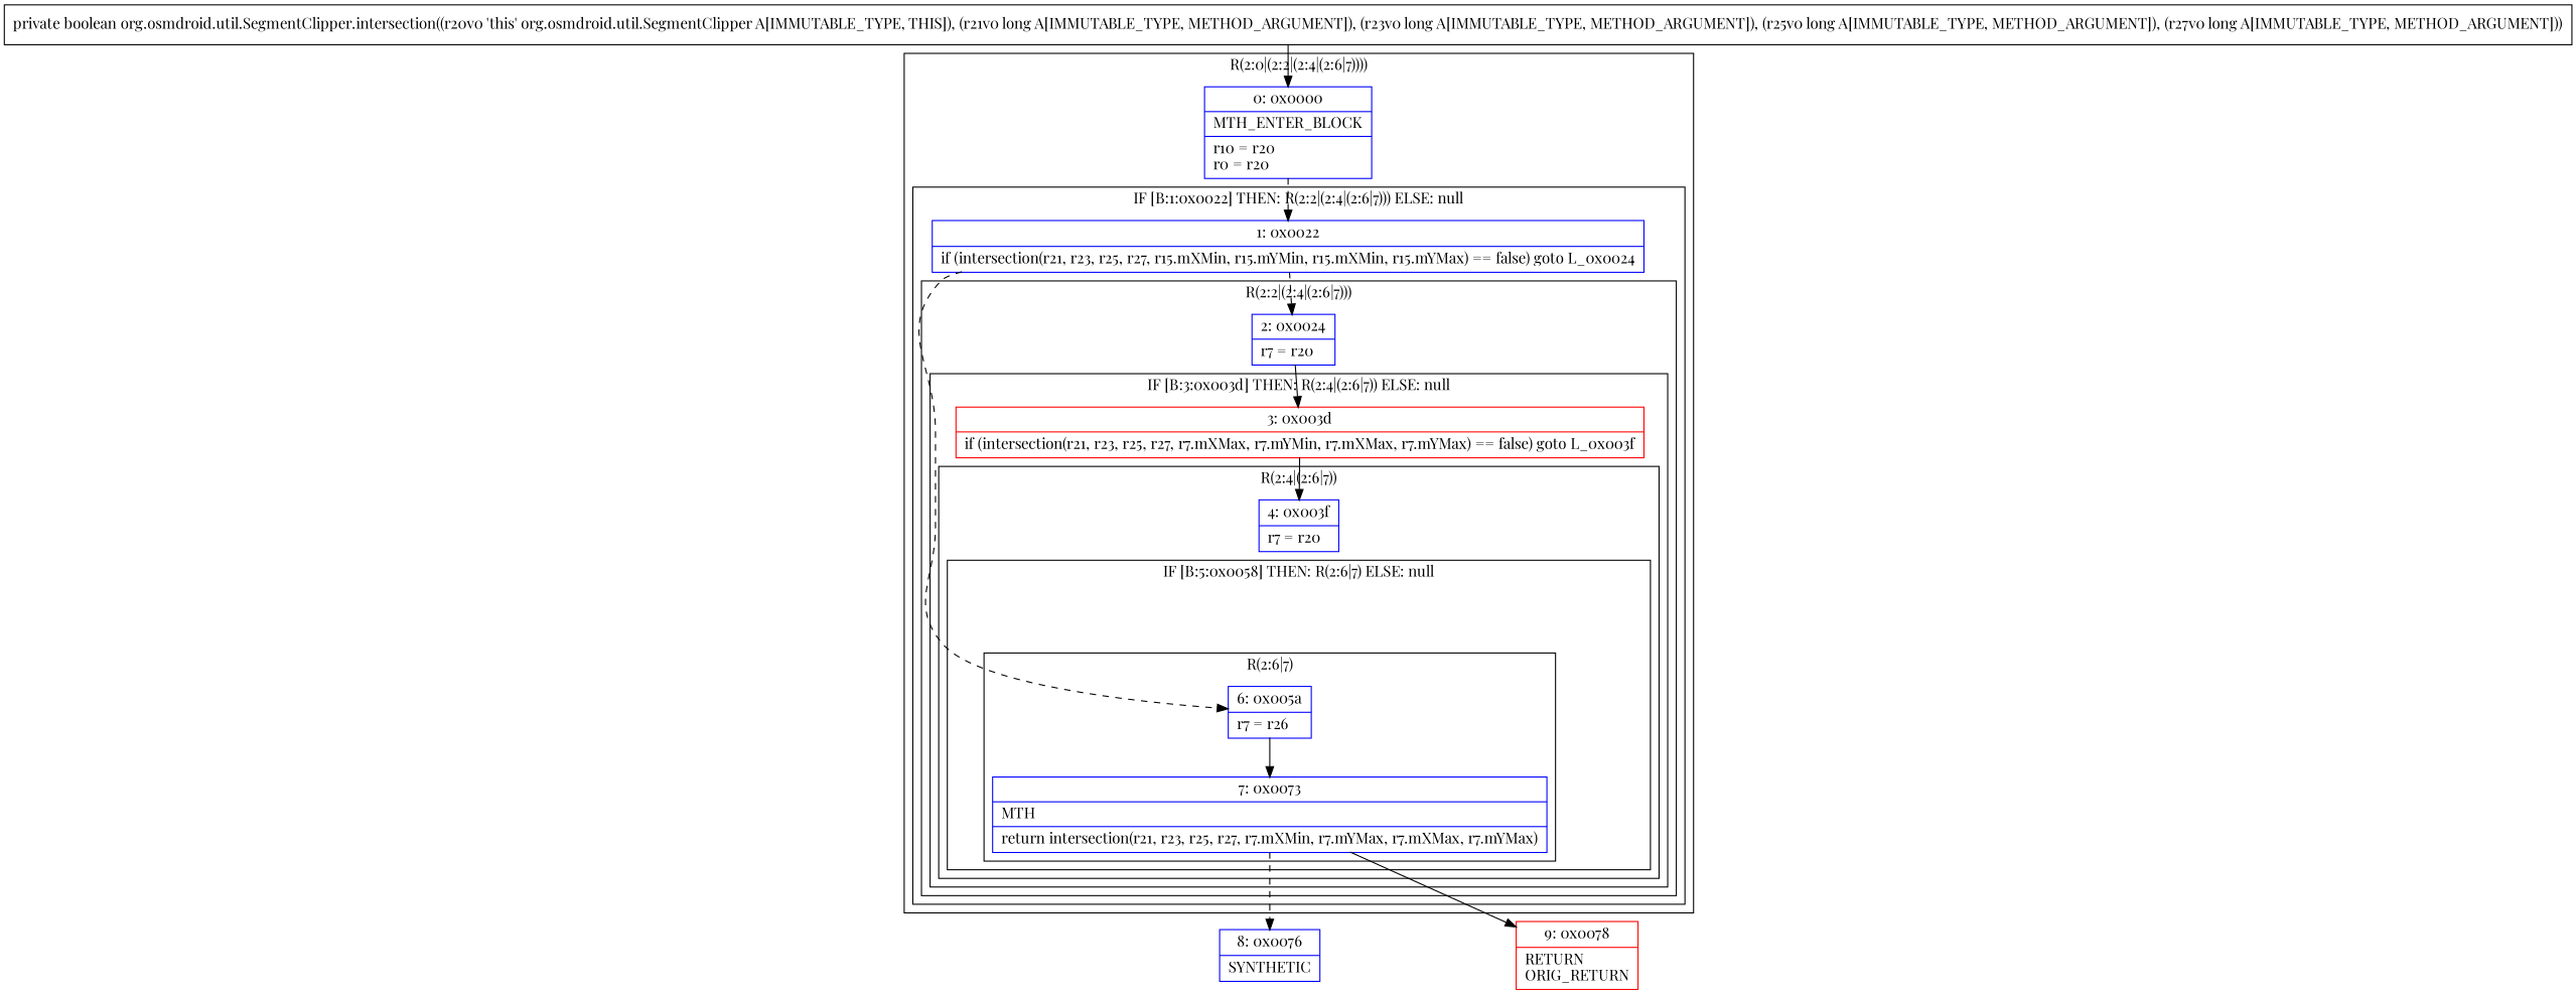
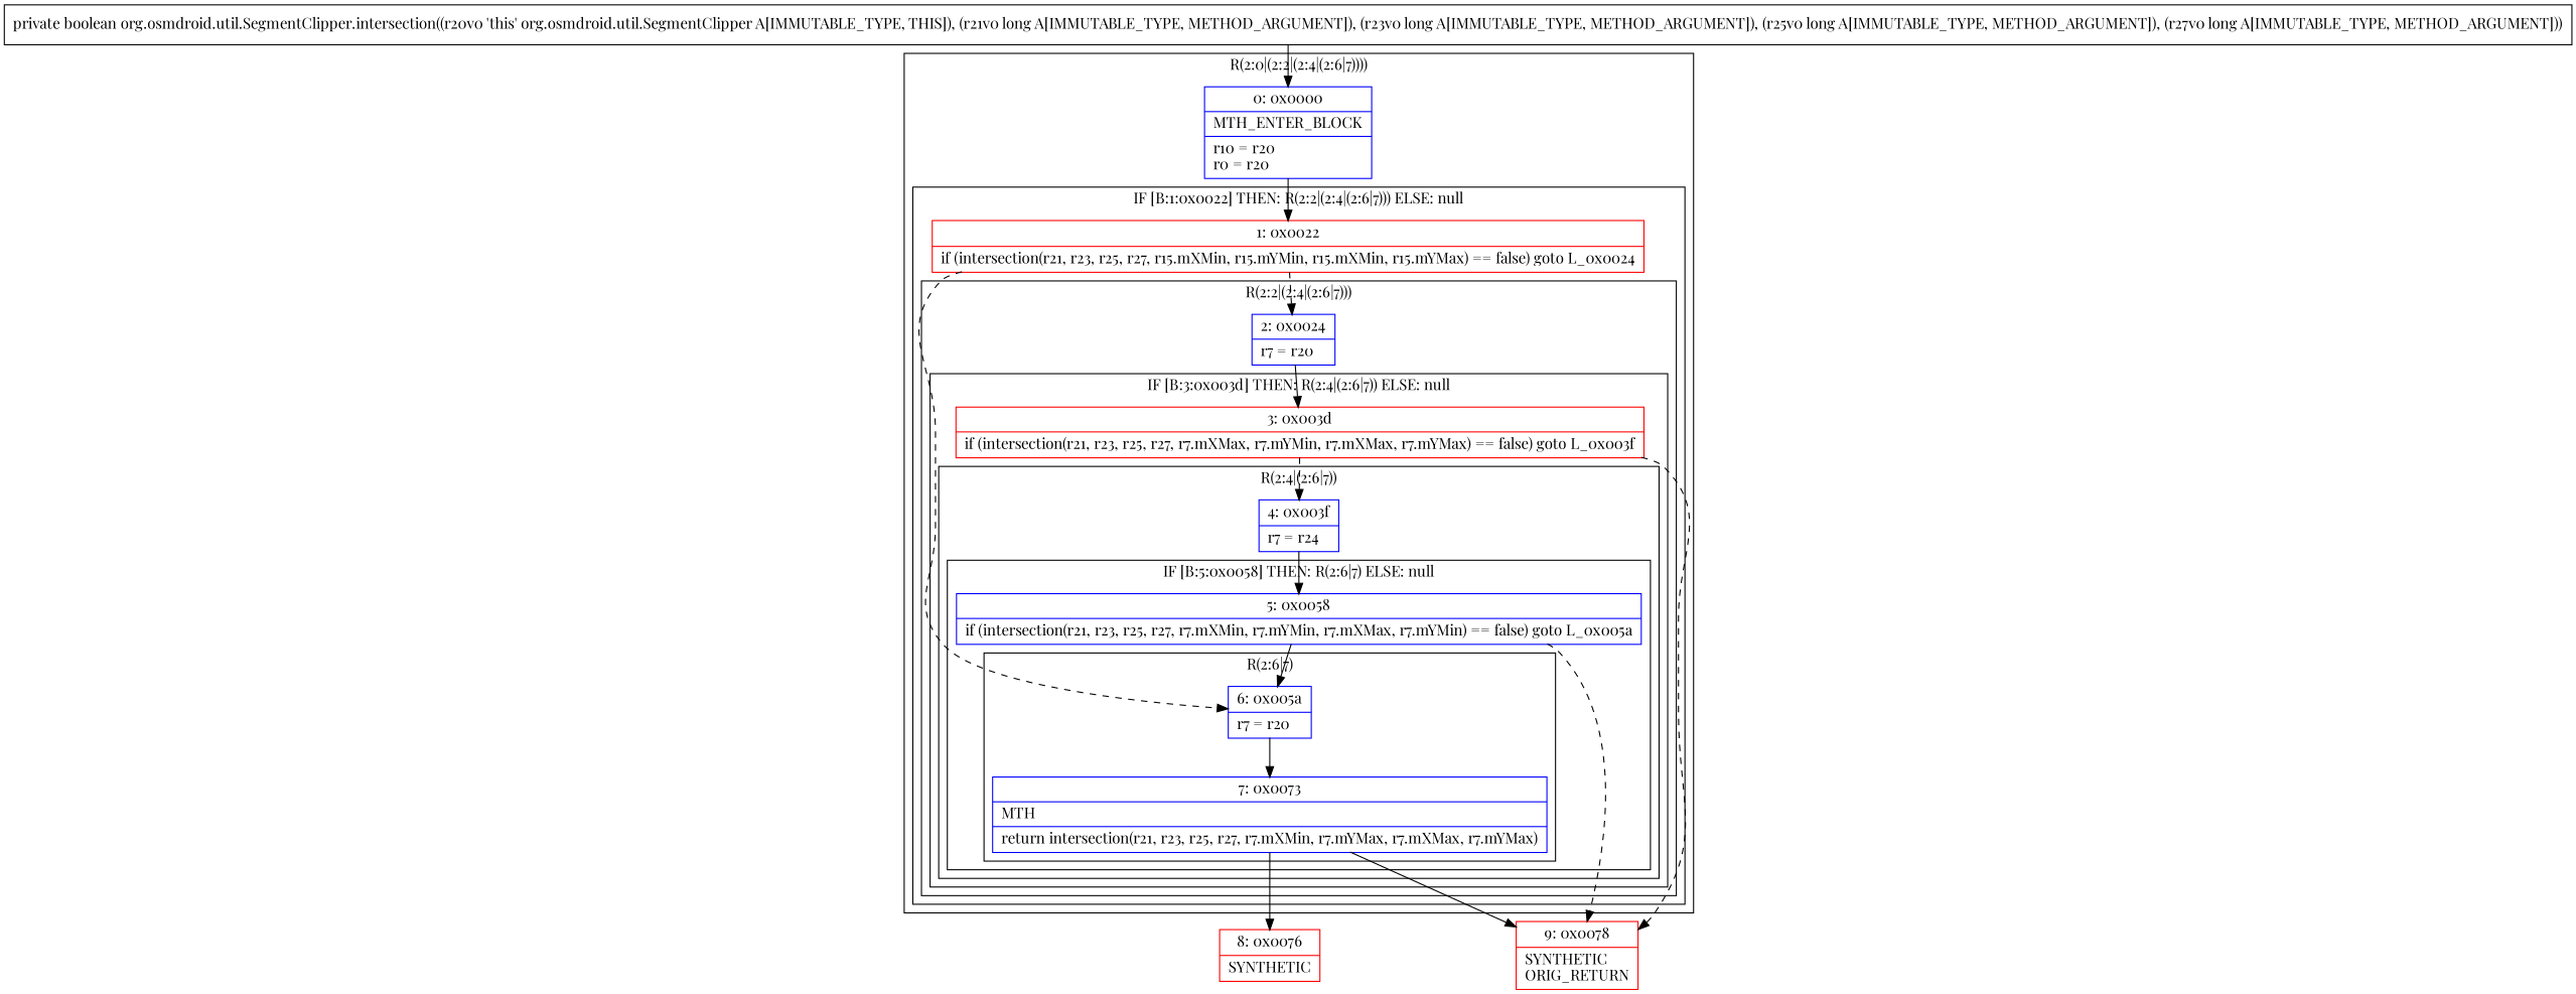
  digraph {
    fontname="Playfair Display"
    node [color=blue fontname="Playfair Display" shape=record]
    edge [fontname="Playfair Display"]
-   n1 [label="{6\:\ 0x005a|r7 = r26\l}"]
+   n1 [label="{6\:\ 0x005a|r7 = r20\l}"]
    n2 [label="{7\:\ 0x0073|MTH\l|return intersection(r21, r23, r25, r27, r7.mXMin, r7.mYMax, r7.mXMax, r7.mYMax)\l}"]
-   n4 [label="{4\:\ 0x003f|r7 = r20\l}"]
+   n3 [label="{5\:\ 0x0058|if (intersection(r21, r23, r25, r27, r7.mXMin, r7.mYMin, r7.mXMax, r7.mYMin) == false) goto L_0x005a\l}"]
+   n4 [label="{4\:\ 0x003f|r7 = r24\l}"]
    n5 [color=red label="{3\:\ 0x003d|if (intersection(r21, r23, r25, r27, r7.mXMax, r7.mYMin, r7.mXMax, r7.mYMax) == false) goto L_0x003f\l}"]
    n6 [label="{2\:\ 0x0024|r7 = r20\l}"]
-   n7 [label="{1\:\ 0x0022|if (intersection(r21, r23, r25, r27, r15.mXMin, r15.mYMin, r15.mXMin, r15.mYMax) == false) goto L_0x0024\l}"]
+   n7 [color=red label="{1\:\ 0x0022|if (intersection(r21, r23, r25, r27, r15.mXMin, r15.mYMin, r15.mXMin, r15.mYMax) == false) goto L_0x0024\l}"]
    n8 [label="{0\:\ 0x0000|MTH_ENTER_BLOCK\l|r10 = r20\lr0 = r20\l}"]
-   n9 [color=red label="{9\:\ 0x0078|RETURN\lORIG_RETURN\l}"]
-   n10 [label="{8\:\ 0x0076|SYNTHETIC\l}"]
+   n9 [color=red label="{9\:\ 0x0078|SYNTHETIC\lORIG_RETURN\l}"]
+   n10 [color=red label="{8\:\ 0x0076|SYNTHETIC\l}"]
    n11 [label="{private boolean org.osmdroid.util.SegmentClipper.intersection((r20v0 'this' org.osmdroid.util.SegmentClipper A[IMMUTABLE_TYPE, THIS]), (r21v0 long A[IMMUTABLE_TYPE, METHOD_ARGUMENT]), (r23v0 long A[IMMUTABLE_TYPE, METHOD_ARGUMENT]), (r25v0 long A[IMMUTABLE_TYPE, METHOD_ARGUMENT]), (r27v0 long A[IMMUTABLE_TYPE, METHOD_ARGUMENT])) }" color=""]
    subgraph cluster_1 {
      label="R(2:0|(2:2|(2:4|(2:6|7))))"
      n8
      subgraph cluster_2 {
        label="IF [B:1:0x0022] THEN: R(2:2|(2:4|(2:6|7))) ELSE: null"
        n7
        subgraph cluster_3 {
          label="R(2:2|(2:4|(2:6|7)))"
          n6
          subgraph cluster_4 {
            label="IF [B:3:0x003d] THEN: R(2:4|(2:6|7)) ELSE: null"
            n5
            subgraph cluster_5 {
              label="R(2:4|(2:6|7))"
              n4
              subgraph cluster_6 {
                label="IF [B:5:0x0058] THEN: R(2:6|7) ELSE: null"
+               n3
                subgraph cluster_7 {
                  label="R(2:6|7)"
                  n1
                  n2
                }
              }
            }
          }
        }
      }
    }
    n1 -> n2
    n2 -> n9
-   n2 -> n10 [style=dashed]
-   n5 -> n4
+   n2 -> n10
+   n3 -> n1
+   n3 -> n9 [style=dashed]
+   n4 -> n3
+   n5 -> n4 [style=dashed]
+   n5 -> n9 [style=dashed]
    n6 -> n5
    n7 -> n1 [style=dashed]
    n7 -> n6 [style=dashed]
-   n8 -> n7 [style=dashed]
+   n8 -> n7
    n11 -> n8
  }
